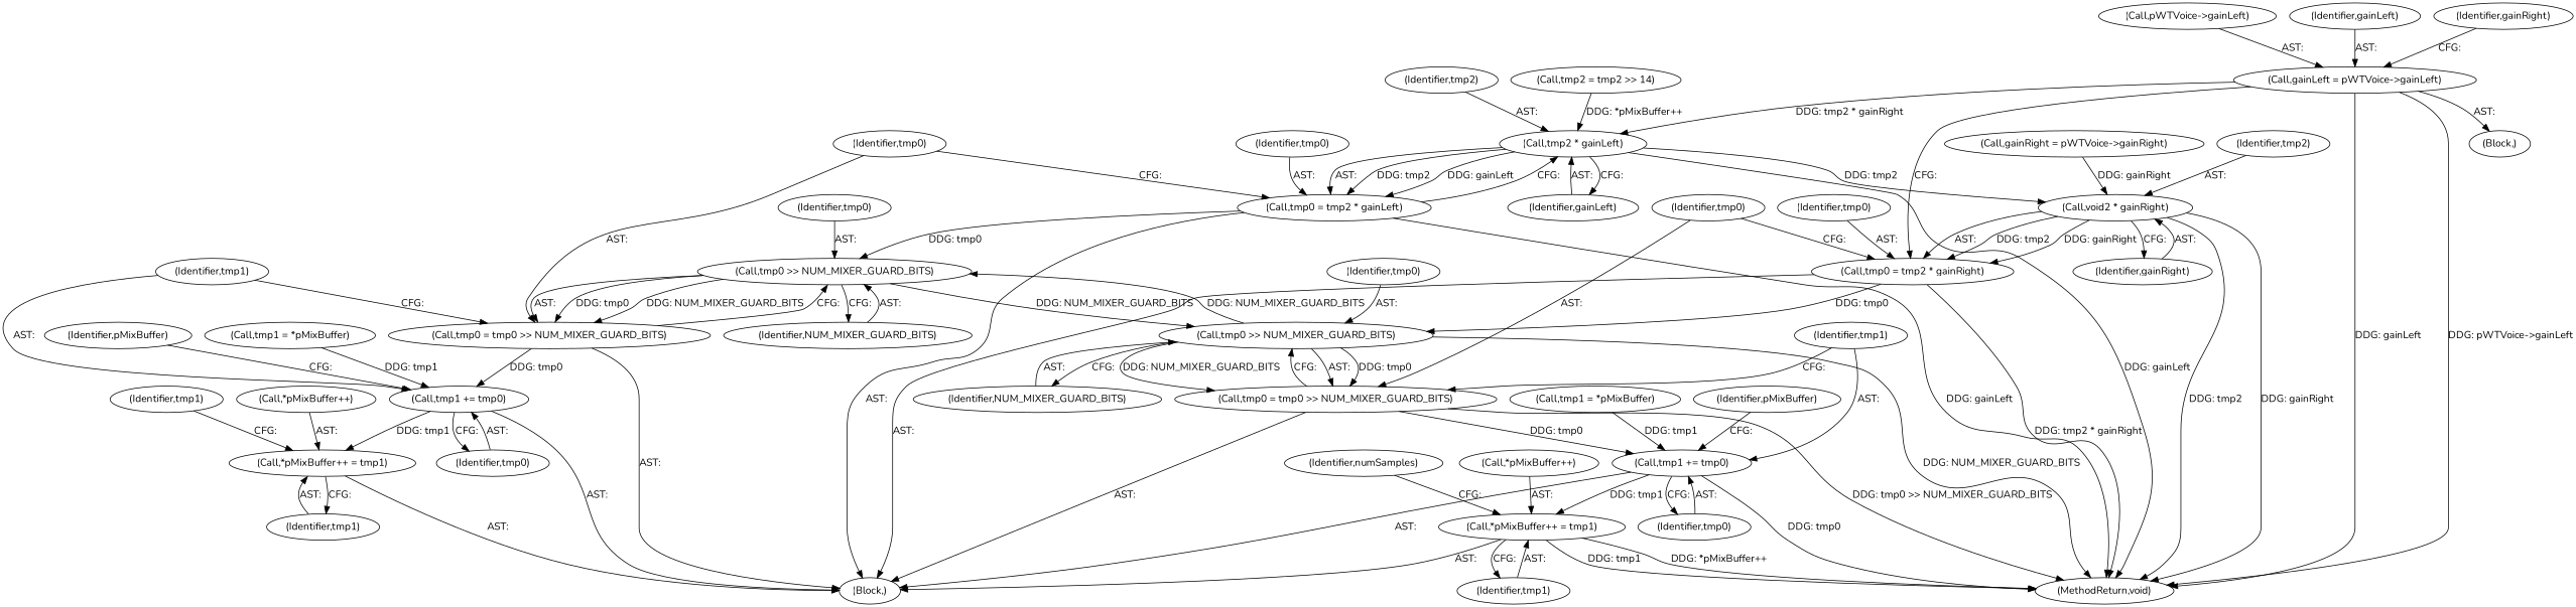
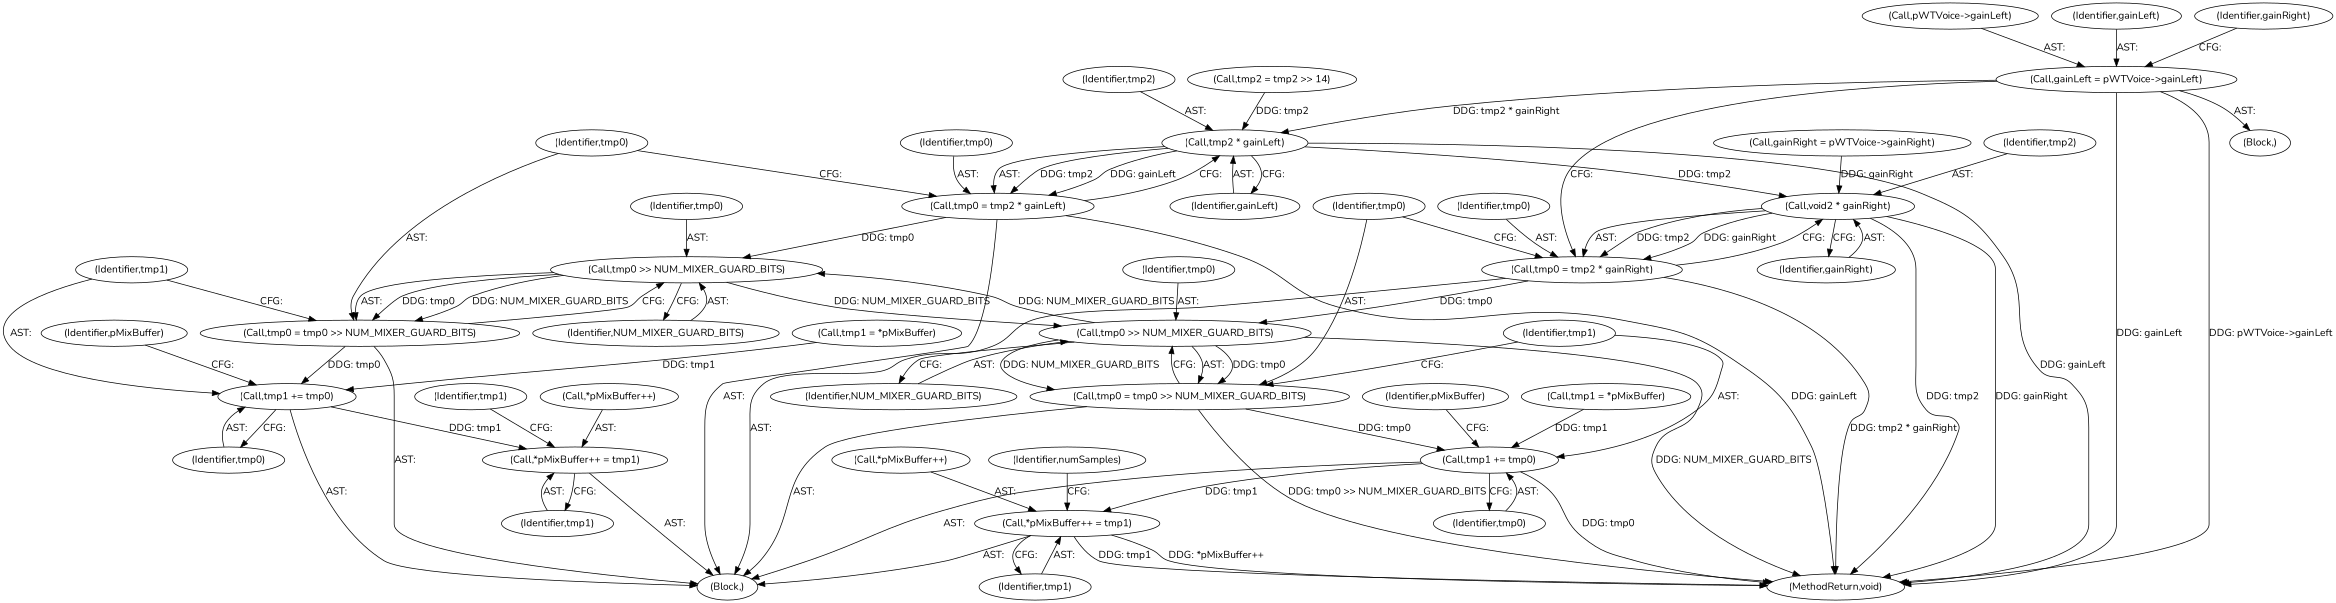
  digraph {
    fontname=Nunito
    node [fontname=Nunito]
    edge [fontname=Nunito]
    n1 [label="(Call,gainLeft = pWTVoice->gainLeft)"]
    n2 [label="(Call,tmp2 * gainLeft)"]
    n3 [label="(Block,)"]
    n4 [label="(MethodReturn,void)"]
    n5 [label="(Call,tmp0 = tmp2 * gainRight)"]
    n6 [label="(Call,tmp0 = tmp2 * gainLeft)"]
    n7 [label="(Call,void2 * gainRight)"]
    n8 [label="(Identifier,gainLeft)"]
    n9 [label="(Call,pWTVoice->gainLeft)"]
    n10 [label="(Call,tmp0 >> NUM_MIXER_GUARD_BITS)"]
    n11 [label="(Block,)"]
    n12 [label="(Identifier,gainRight)"]
    n13 [label="(Call,tmp0 = tmp0 >> NUM_MIXER_GUARD_BITS)"]
    n14 [label="(Call,tmp0 >> NUM_MIXER_GUARD_BITS)"]
    n15 [label="(Identifier,NUM_MIXER_GUARD_BITS)"]
    n16 [label="(Call,tmp1 += tmp0)"]
    n17 [label="(Call,tmp0 = tmp0 >> NUM_MIXER_GUARD_BITS)"]
    n18 [label="(Identifier,NUM_MIXER_GUARD_BITS)"]
    n19 [label="(Call,*pMixBuffer++ = tmp1)"]
    n20 [label="(Identifier,tmp0)"]
    n21 [label="(Identifier,tmp1)"]
    n22 [label="(Call,tmp1 += tmp0)"]
    n23 [label="(Call,*pMixBuffer++ = tmp1)"]
    n24 [label="(Identifier,tmp0)"]
    n25 [label="(Identifier,tmp1)"]
    n26 [label="(Identifier,tmp0)"]
    n27 [label="(Identifier,tmp2)"]
    n28 [label="(Identifier,pMixBuffer)"]
    n29 [label="(Call,gainRight = pWTVoice->gainRight)"]
    n30 [label="(Identifier,tmp0)"]
    n31 [label="(Identifier,tmp1)"]
    n32 [label="(Call,tmp1 = *pMixBuffer)"]
    n33 [label="(Identifier,gainLeft)"]
    n34 [label="(Identifier,gainRight)"]
    n35 [label="(Call,tmp2 = tmp2 >> 14)"]
    n36 [label="(Identifier,tmp2)"]
    n37 [label="(Call,*pMixBuffer++)"]
    n38 [label="(Call,*pMixBuffer++)"]
    n39 [label="(Identifier,tmp0)"]
    n40 [label="(Identifier,pMixBuffer)"]
    n41 [label="(Identifier,tmp1)"]
    n42 [label="(Identifier,tmp0)"]
    n43 [label="(Call,tmp1 = *pMixBuffer)"]
    n44 [label="(Identifier,tmp0)"]
    n45 [label="(Identifier,tmp0)"]
    n46 [label="(Identifier,tmp1)"]
    n47 [label="(Identifier,numSamples)"]
    n1 -> n2 [label="DDG: tmp2 * gainRight"]
    n1 -> n3 [label="AST: "]
    n1 -> n4 [label="DDG: gainLeft"]
    n1 -> n4 [label="DDG: pWTVoice->gainLeft"]
    n1 -> n5 [label="CFG: "]
    n2 -> n4 [label="DDG: gainLeft"]
    n2 -> n6 [label="AST: "]
    n2 -> n6 [label="DDG: tmp2"]
    n2 -> n6 [label="DDG: gainLeft"]
    n2 -> n7 [label="DDG: tmp2"]
    n2 -> n8 [label="CFG: "]
    n5 -> n4 [label="DDG: tmp2 * gainRight"]
+   n5 -> n7 [label="CFG: "]
    n5 -> n11 [label="AST: "]
    n5 -> n14 [label="DDG: tmp0"]
    n6 -> n2 [label="CFG: "]
    n6 -> n4 [label="DDG: gainLeft"]
    n6 -> n10 [label="DDG: tmp0"]
    n6 -> n11 [label="AST: "]
    n7 -> n4 [label="DDG: tmp2"]
    n7 -> n4 [label="DDG: gainRight"]
    n7 -> n5 [label="AST: "]
    n7 -> n5 [label="DDG: tmp2"]
    n7 -> n5 [label="DDG: gainRight"]
    n7 -> n12 [label="CFG: "]
    n8 -> n2 [label="AST: "]
    n9 -> n1 [label="AST: "]
    n10 -> n13 [label="AST: "]
    n10 -> n13 [label="DDG: tmp0"]
    n10 -> n13 [label="DDG: NUM_MIXER_GUARD_BITS"]
    n10 -> n14 [label="DDG: NUM_MIXER_GUARD_BITS"]
    n10 -> n15 [label="CFG: "]
    n12 -> n7 [label="AST: "]
    n13 -> n10 [label="CFG: "]
    n13 -> n11 [label="AST: "]
    n13 -> n16 [label="DDG: tmp0"]
    n14 -> n4 [label="DDG: NUM_MIXER_GUARD_BITS"]
    n14 -> n10 [label="DDG: NUM_MIXER_GUARD_BITS"]
    n14 -> n17 [label="AST: "]
    n14 -> n17 [label="DDG: tmp0"]
    n14 -> n17 [label="DDG: NUM_MIXER_GUARD_BITS"]
    n14 -> n18 [label="CFG: "]
    n15 -> n10 [label="AST: "]
    n16 -> n11 [label="AST: "]
    n16 -> n19 [label="DDG: tmp1"]
    n16 -> n20 [label="CFG: "]
    n17 -> n4 [label="DDG: tmp0 >> NUM_MIXER_GUARD_BITS"]
    n17 -> n11 [label="AST: "]
    n17 -> n14 [label="CFG: "]
    n17 -> n22 [label="DDG: tmp0"]
    n18 -> n14 [label="AST: "]
    n19 -> n11 [label="AST: "]
    n19 -> n21 [label="CFG: "]
    n20 -> n16 [label="AST: "]
    n21 -> n19 [label="AST: "]
    n22 -> n4 [label="DDG: tmp0"]
    n22 -> n11 [label="AST: "]
    n22 -> n23 [label="DDG: tmp1"]
    n22 -> n24 [label="CFG: "]
    n23 -> n4 [label="DDG: tmp1"]
    n23 -> n4 [label="DDG: *pMixBuffer++"]
    n23 -> n11 [label="AST: "]
    n23 -> n25 [label="CFG: "]
    n24 -> n22 [label="AST: "]
    n25 -> n23 [label="AST: "]
    n26 -> n14 [label="AST: "]
    n27 -> n7 [label="AST: "]
    n28 -> n16 [label="CFG: "]
    n29 -> n7 [label="DDG: gainRight"]
    n30 -> n5 [label="CFG: "]
    n30 -> n17 [label="AST: "]
    n31 -> n19 [label="CFG: "]
    n32 -> n16 [label="DDG: tmp1"]
    n33 -> n1 [label="AST: "]
    n34 -> n1 [label="CFG: "]
-   n35 -> n2 [label="DDG: *pMixBuffer++"]
+   n35 -> n2 [label="DDG: tmp2"]
    n36 -> n2 [label="AST: "]
    n37 -> n23 [label="AST: "]
    n38 -> n19 [label="AST: "]
    n39 -> n6 [label="AST: "]
    n40 -> n22 [label="CFG: "]
    n41 -> n17 [label="CFG: "]
    n41 -> n22 [label="AST: "]
    n42 -> n10 [label="AST: "]
    n43 -> n22 [label="DDG: tmp1"]
    n44 -> n5 [label="AST: "]
    n45 -> n6 [label="CFG: "]
    n45 -> n13 [label="AST: "]
    n46 -> n13 [label="CFG: "]
    n46 -> n16 [label="AST: "]
    n47 -> n23 [label="CFG: "]
  }
